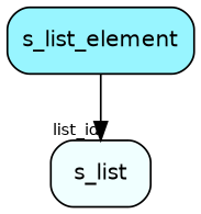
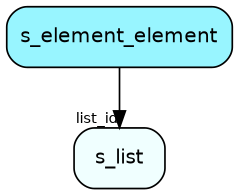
  digraph {
    node [fontname=Helvetica fontsize=12 shape=box style="rounded, filled"]
-   s_list_element [fillcolor=cadetblue1]
+   s_list_element [fillcolor=cadetblue1 label=s_element_element]
    s_list [fillcolor=azure1]
    s_list_element -> s_list [fontname=Helvetica fontsize=9 headlabel=list_id]
  }
